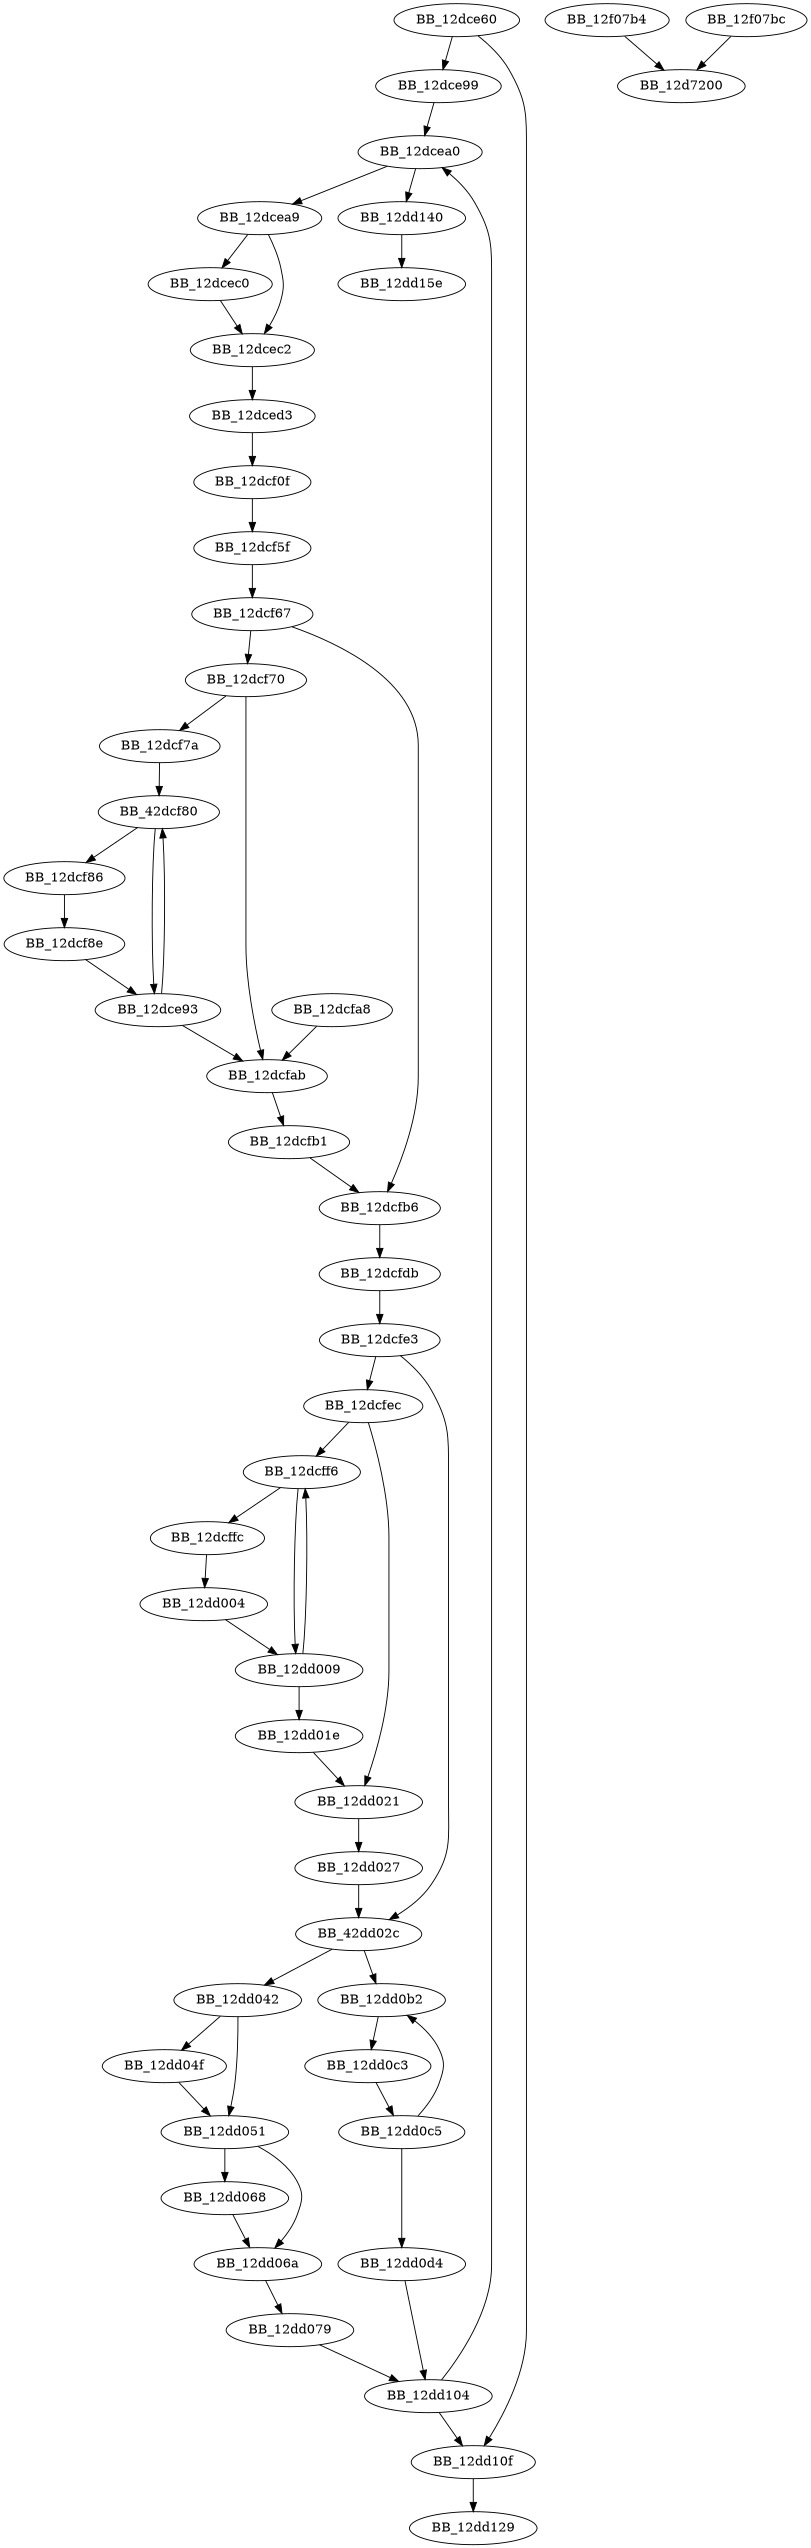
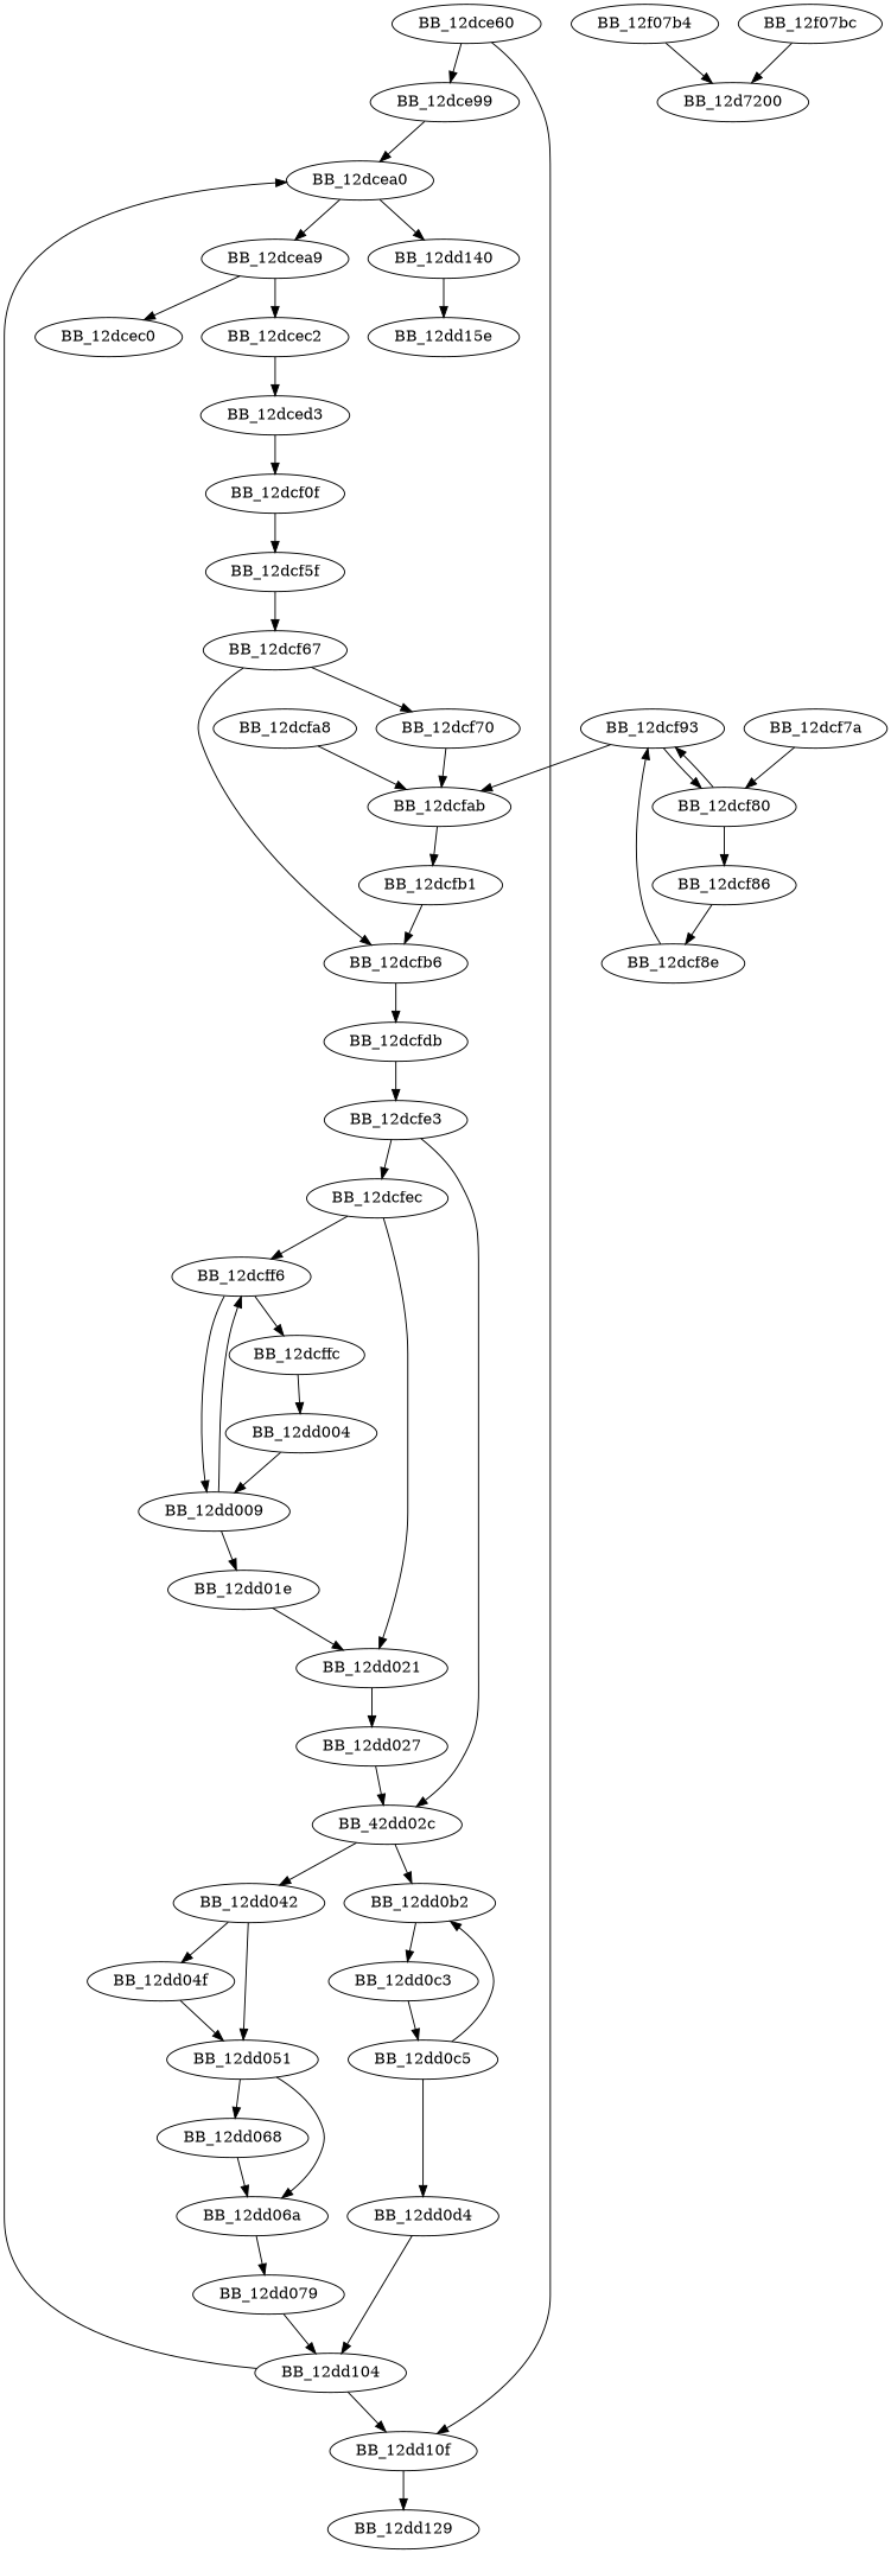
  digraph {
    BB_12dce60
    BB_12dce99
    BB_12dd10f
    BB_12dcea0
    BB_12dd129
    BB_12dcea9
    BB_12dd140
    BB_12dcec0
    BB_12dcec2
    BB_12dd15e
    BB_12dced3
    BB_12dcf0f
    BB_12dcf5f
    BB_12dcf67
    BB_12dcf70
    BB_12dcfb6
    BB_12dcf7a
    BB_12dcfab
    BB_12dcfdb
-   BB_12dcf80 [label=BB_42dcf80]
+   BB_12dcf80
    BB_12dcfb1
    BB_12dcfe3
    BB_12dcf86
-   BB_12dcf93 [label=BB_12dce93]
+   BB_12dcf93
    BB_12dcf8e
    BB_12dcfa8
    BB_12dcfec
    n28 [label=BB_42dd02c]
    BB_12dcff6
    BB_12dd021
    BB_12dd042
    BB_12dd0b2
    BB_12dcffc
    BB_12dd009
    BB_12dd027
    BB_12dd04f
    BB_12dd051
    BB_12dd0c3
    BB_12dd004
    BB_12dd01e
    BB_12dd068
    BB_12dd06a
    BB_12dd0c5
    BB_12dd0d4
    BB_12dd079
    BB_12dd104
    BB_12f07b4
    BB_12d7200
    BB_12f07bc
    BB_12dce60 -> BB_12dce99
    BB_12dce60 -> BB_12dd10f
    BB_12dce99 -> BB_12dcea0
    BB_12dd10f -> BB_12dd129
    BB_12dcea0 -> BB_12dcea9
    BB_12dcea0 -> BB_12dd140
    BB_12dcea9 -> BB_12dcec0
    BB_12dcea9 -> BB_12dcec2
    BB_12dd140 -> BB_12dd15e
-   BB_12dcec0 -> BB_12dcec2
    BB_12dcec2 -> BB_12dced3
    BB_12dced3 -> BB_12dcf0f
    BB_12dcf0f -> BB_12dcf5f
    BB_12dcf5f -> BB_12dcf67
    BB_12dcf67 -> BB_12dcf70
    BB_12dcf67 -> BB_12dcfb6
-   BB_12dcf70 -> BB_12dcf7a
    BB_12dcf70 -> BB_12dcfab
    BB_12dcfb6 -> BB_12dcfdb
    BB_12dcf7a -> BB_12dcf80
    BB_12dcfab -> BB_12dcfb1
    BB_12dcfdb -> BB_12dcfe3
    BB_12dcf80 -> BB_12dcf86
    BB_12dcf80 -> BB_12dcf93
    BB_12dcfb1 -> BB_12dcfb6
    BB_12dcfe3 -> BB_12dcfec
    BB_12dcfe3 -> n28
    BB_12dcf86 -> BB_12dcf8e
    BB_12dcf93 -> BB_12dcfab
    BB_12dcf93 -> BB_12dcf80
    BB_12dcf8e -> BB_12dcf93
    BB_12dcfa8 -> BB_12dcfab
    BB_12dcfec -> BB_12dcff6
    BB_12dcfec -> BB_12dd021
    n28 -> BB_12dd042
    n28 -> BB_12dd0b2
    BB_12dcff6 -> BB_12dcffc
    BB_12dcff6 -> BB_12dd009
    BB_12dd021 -> BB_12dd027
    BB_12dd042 -> BB_12dd04f
    BB_12dd042 -> BB_12dd051
    BB_12dd0b2 -> BB_12dd0c3
    BB_12dcffc -> BB_12dd004
    BB_12dd009 -> BB_12dcff6
    BB_12dd009 -> BB_12dd01e
    BB_12dd027 -> n28
    BB_12dd04f -> BB_12dd051
    BB_12dd051 -> BB_12dd068
    BB_12dd051 -> BB_12dd06a
    BB_12dd0c3 -> BB_12dd0c5
    BB_12dd004 -> BB_12dd009
    BB_12dd01e -> BB_12dd021
    BB_12dd068 -> BB_12dd06a
    BB_12dd06a -> BB_12dd079
    BB_12dd0c5 -> BB_12dd0b2
    BB_12dd0c5 -> BB_12dd0d4
    BB_12dd0d4 -> BB_12dd104
    BB_12dd079 -> BB_12dd104
    BB_12dd104 -> BB_12dd10f
    BB_12dd104 -> BB_12dcea0
    BB_12f07b4 -> BB_12d7200
    BB_12f07bc -> BB_12d7200
  }
